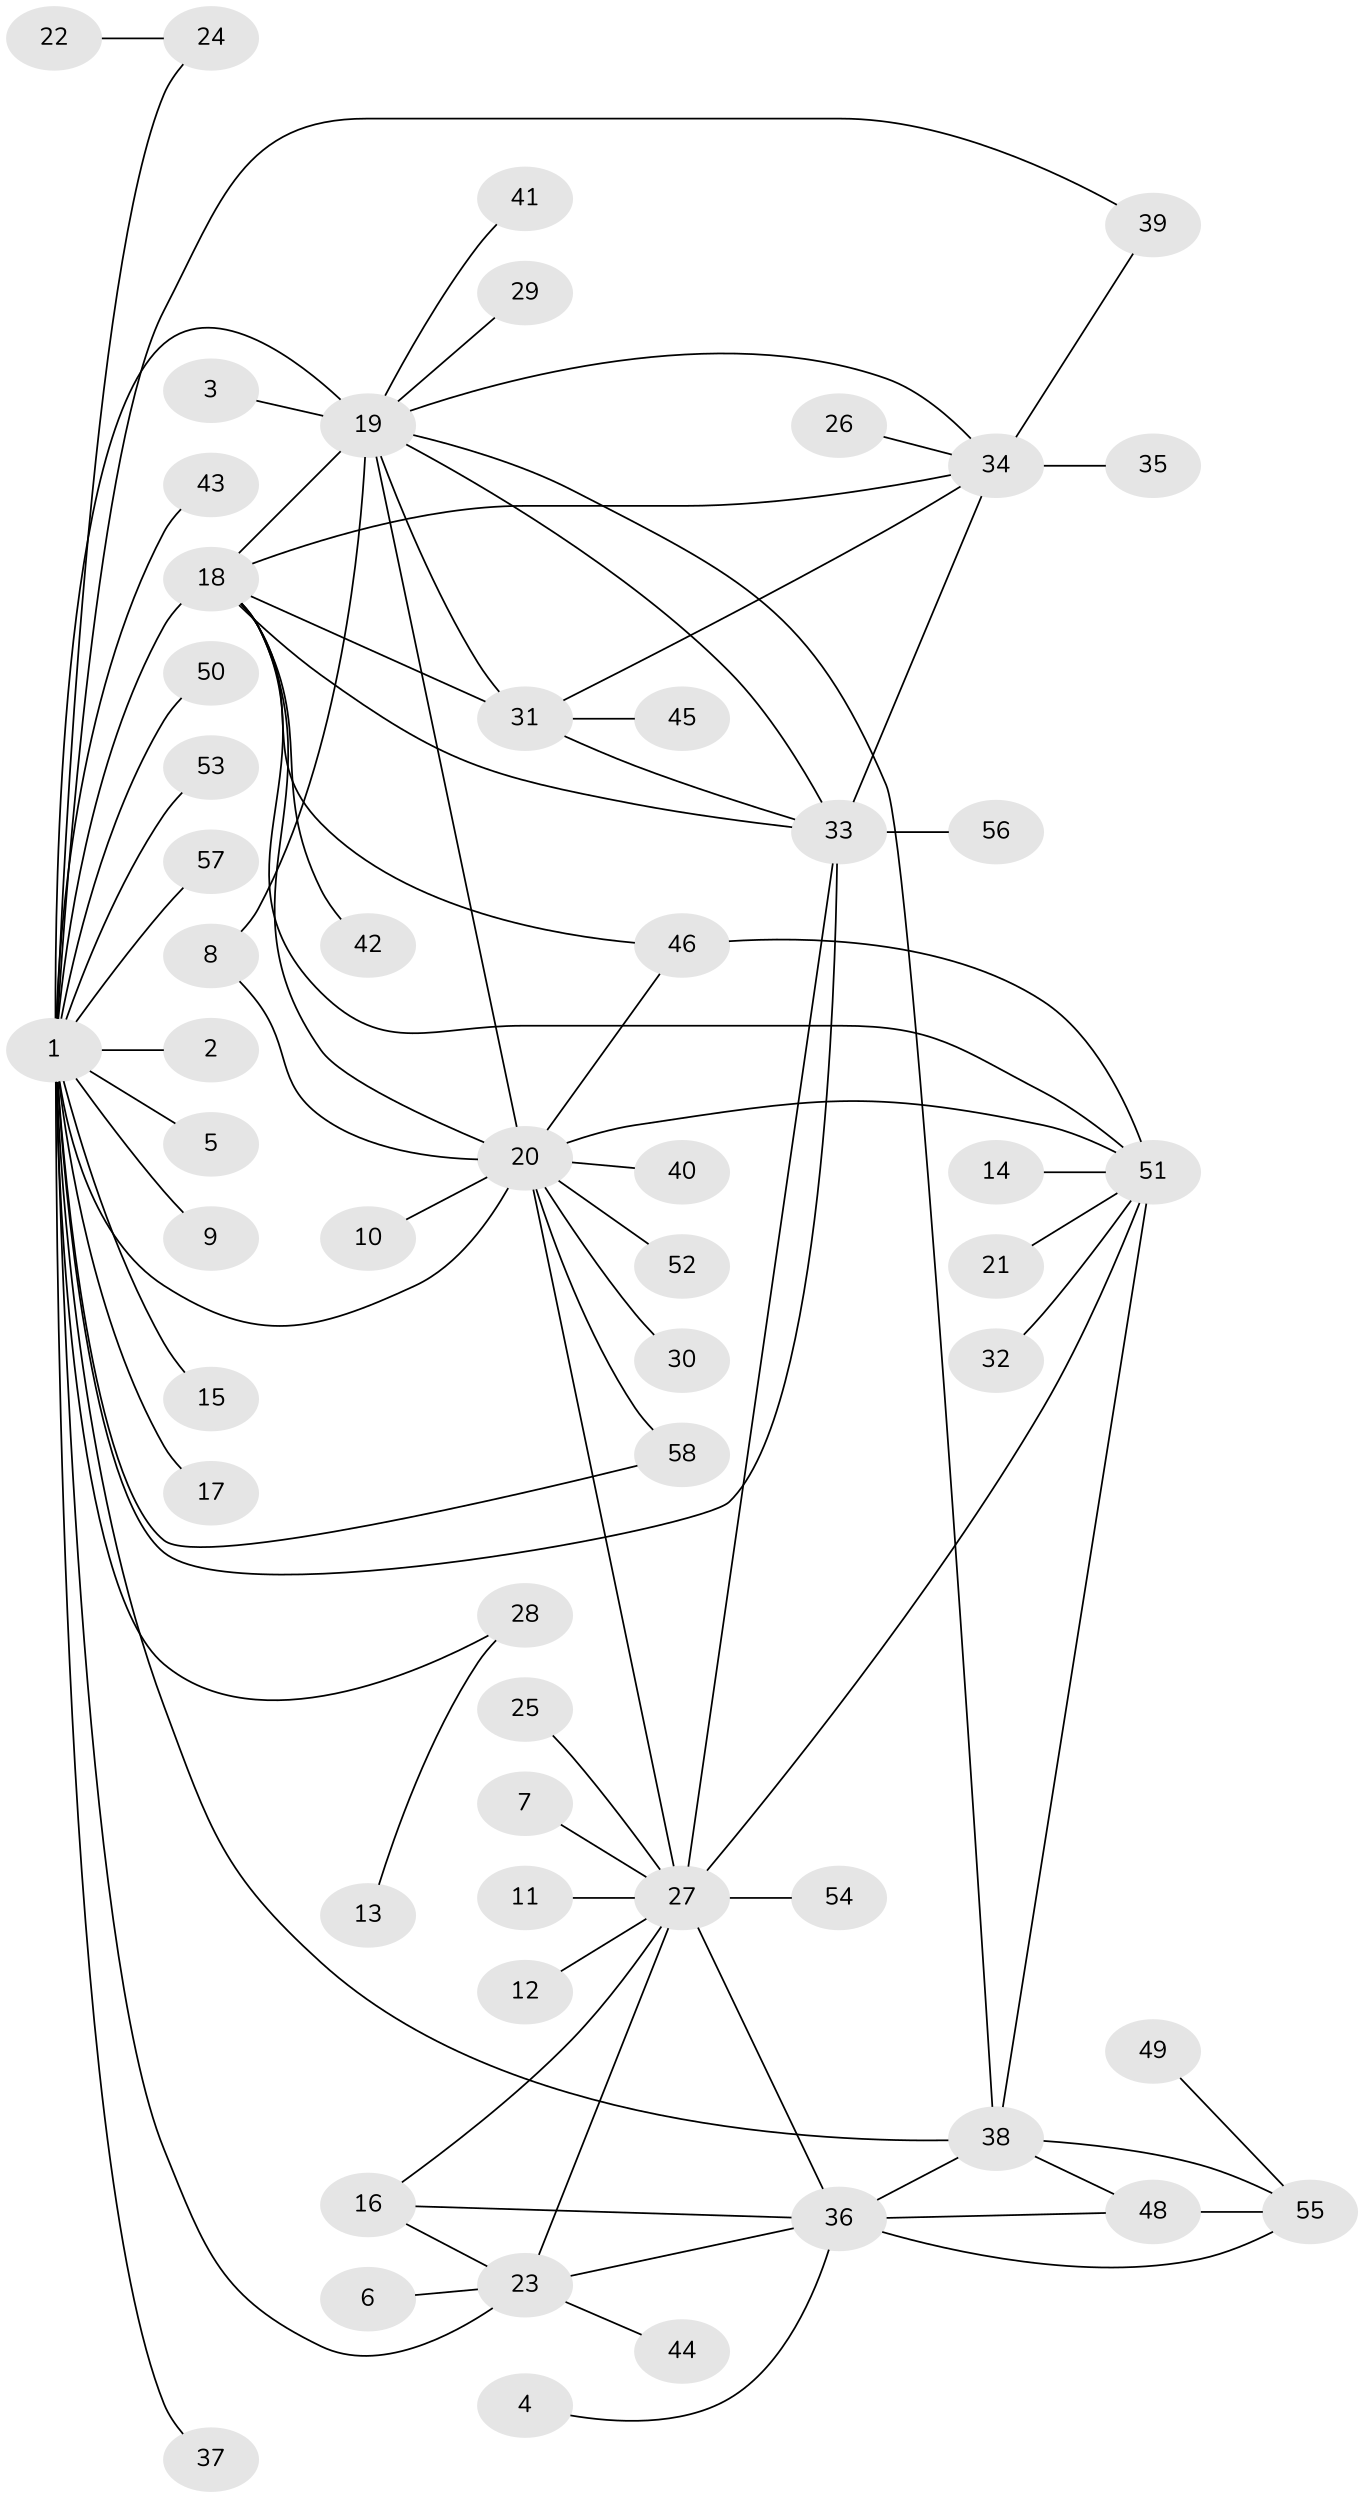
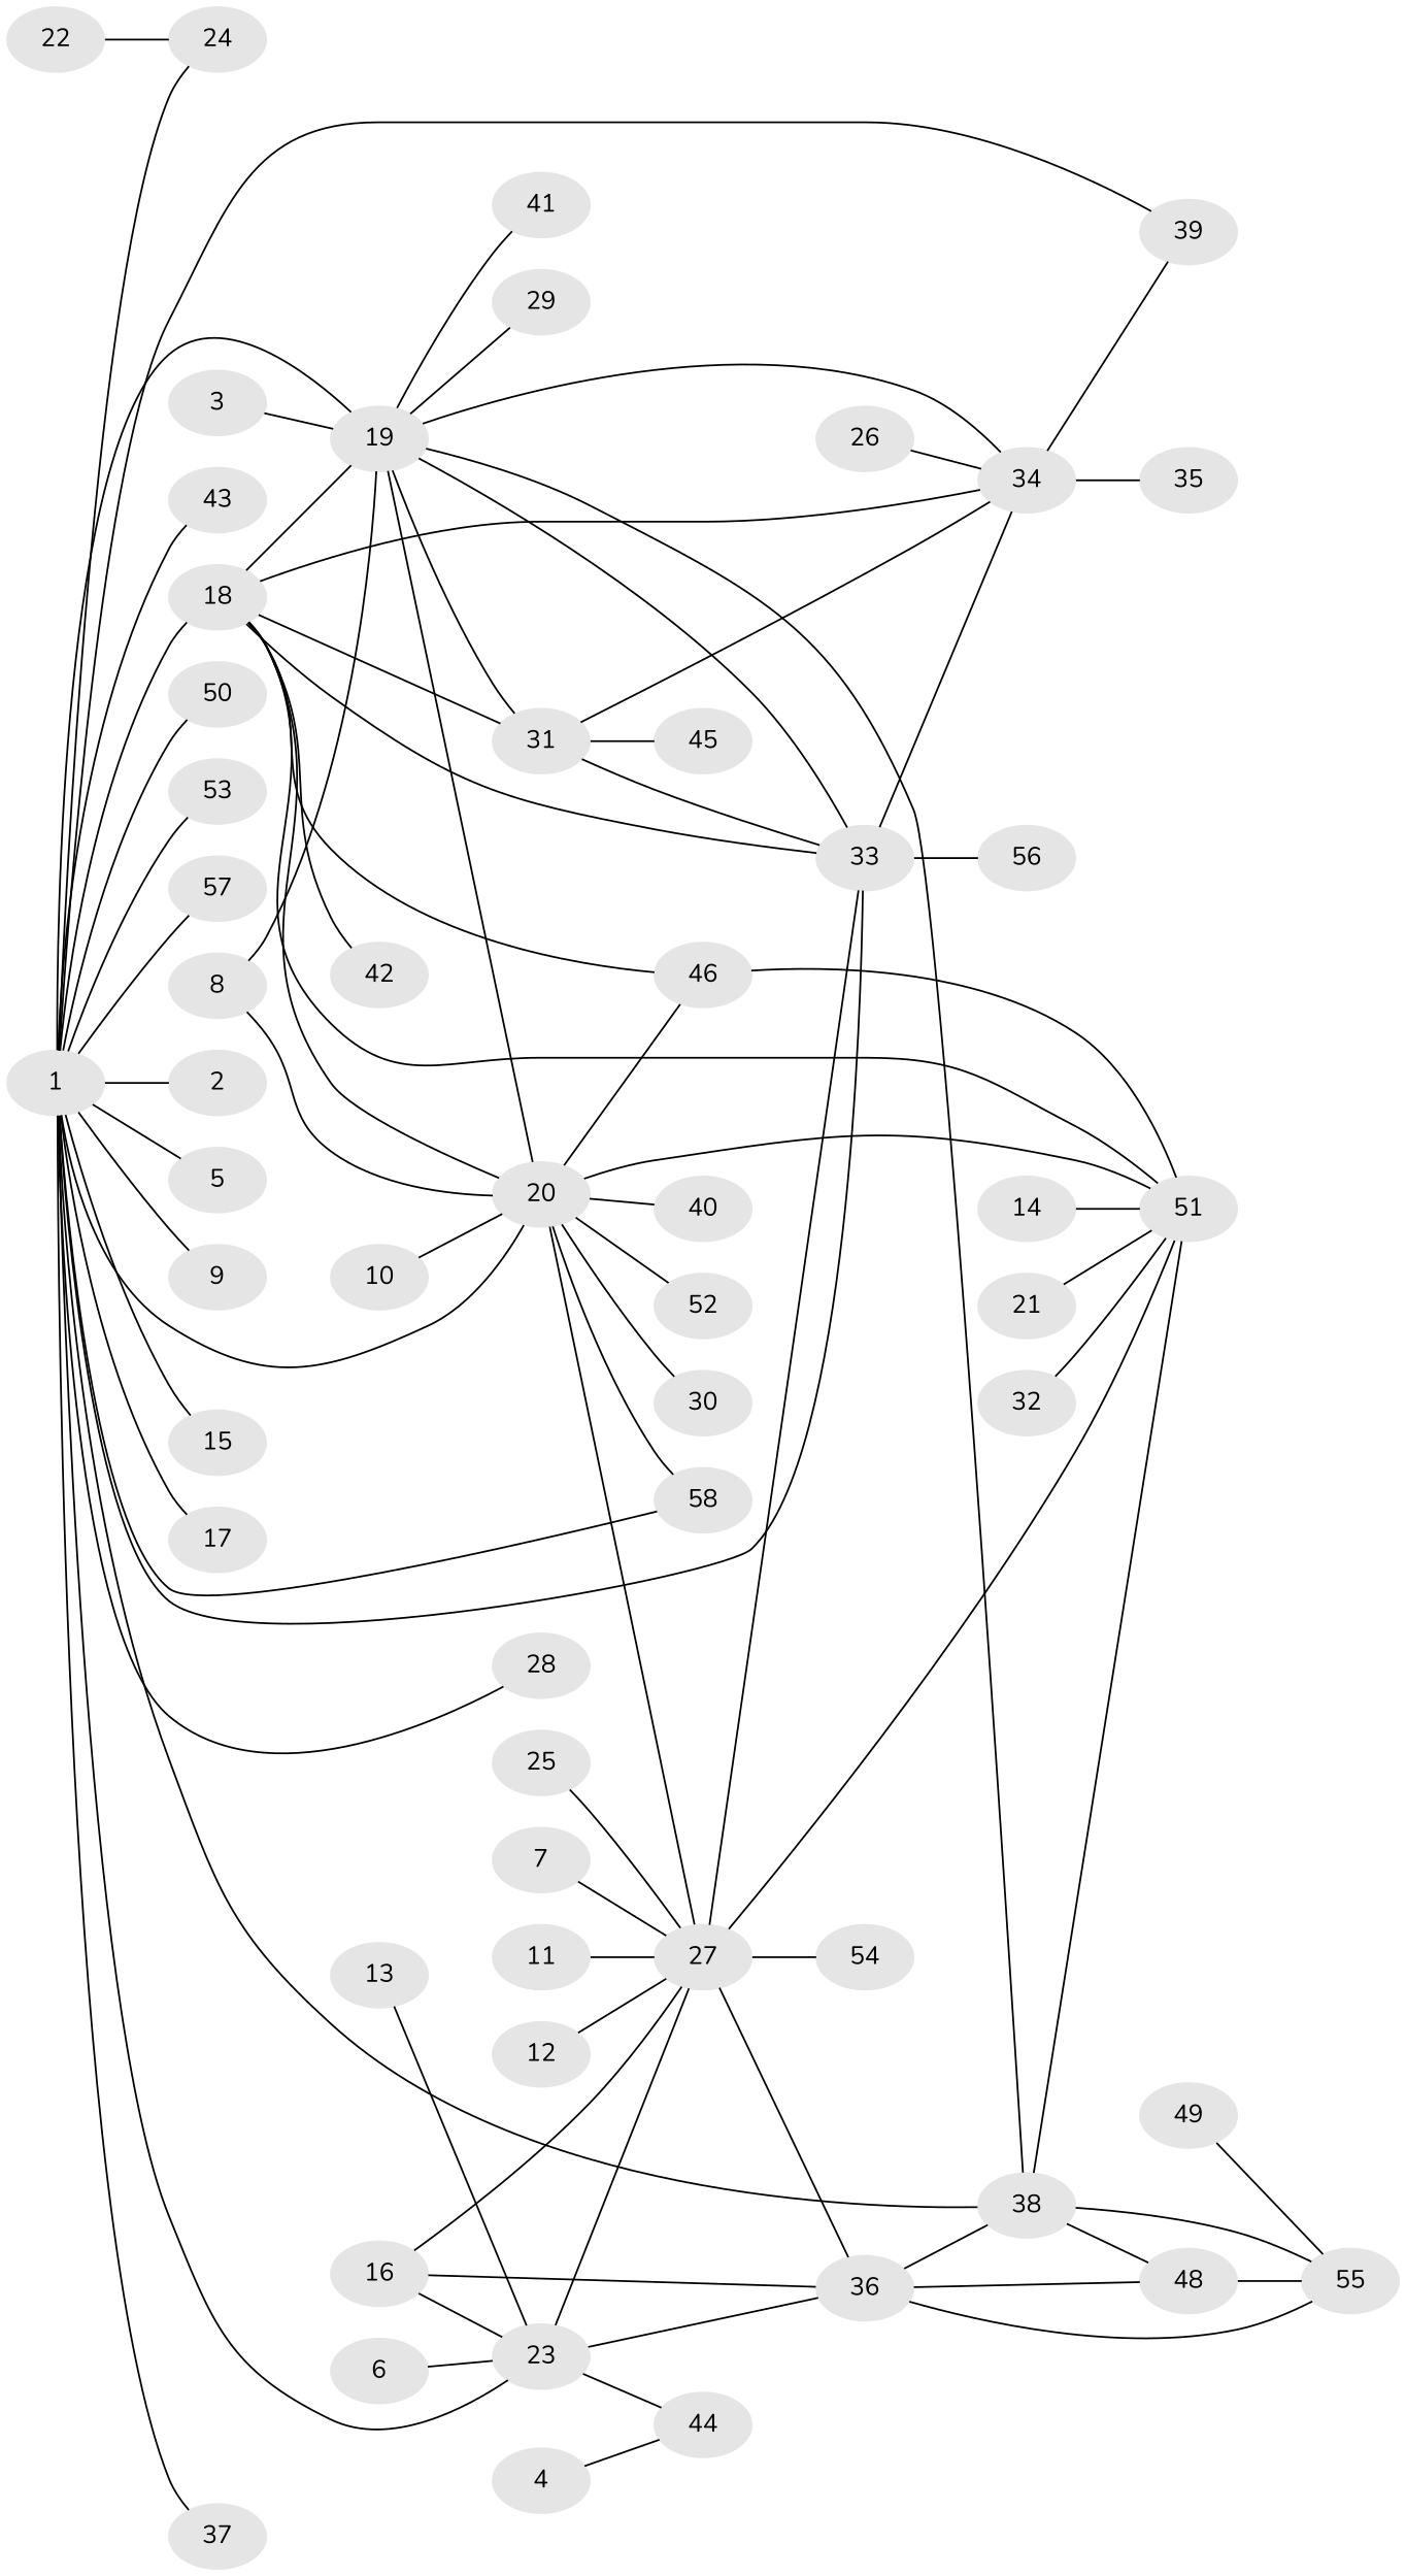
  graph {
    fontname=Nunito
    rankdir=LR
    node [color=gray90 fontname=Nunito style=filled]
    edge [fontname=Nunito weight=1.0]
    1
    2
    5
    9
    15
    17
    18
    19
    20
    23
    24
    28
    33
    37
    38
    39
    43
    50
    53
    57
    58
    51
    31
    34
    42
    46
    29
    41
    27
    30
    40
    52
    36
    44
    56
    48
    55
    3
    4
    6
    7
    54
    8
    10
    11
    12
    13
    14
    16
    45
    35
    21
    22
    25
    26
    32
    49
    1 -- 2 [weight=4.0]
    1 -- 5
    1 -- 9
    1 -- 15
    1 -- 17
    1 -- 18
    1 -- 19
    1 -- 20
    1 -- 23
    1 -- 24
    1 -- 28
    1 -- 33
    1 -- 37
    1 -- 38
    1 -- 39
    1 -- 43
    1 -- 50
    1 -- 53
    1 -- 57
    1 -- 58
    18 -- 19
    18 -- 20 [weight=2.0]
    18 -- 33
    18 -- 51
    18 -- 31
    18 -- 34
    18 -- 42
    18 -- 46
    19 -- 20
    19 -- 33
    19 -- 38
    19 -- 31
    19 -- 34
    19 -- 29
    19 -- 41
    20 -- 58
    20 -- 51 [weight=2.0]
    20 -- 46 [weight=2.0]
    20 -- 27
    20 -- 30
    20 -- 40
    20 -- 52
    23 -- 27
    23 -- 36
    23 -- 44
    33 -- 34
    33 -- 56
    38 -- 51
    38 -- 48 [weight=2.0]
    38 -- 55
    31 -- 33
    31 -- 34
    31 -- 45
    34 -- 39
    34 -- 35
    46 -- 51
    27 -- 33
    27 -- 51
    27 -- 36
    27 -- 54
    36 -- 38
    36 -- 48 [weight=2.0]
    36 -- 55
    48 -- 55 [weight=2.0]
    3 -- 19
-   4 -- 36
+   4 -- 44
    6 -- 23
    7 -- 27
    8 -- 19
    8 -- 20
    10 -- 20
    11 -- 27
    12 -- 27
-   13 -- 28
+   13 -- 23
    14 -- 51
    16 -- 23 [weight=2.0]
    16 -- 27 [weight=2.0]
    16 -- 36 [weight=2.0]
    21 -- 51
    22 -- 24
    25 -- 27
    26 -- 34
    32 -- 51
    49 -- 55
  }
